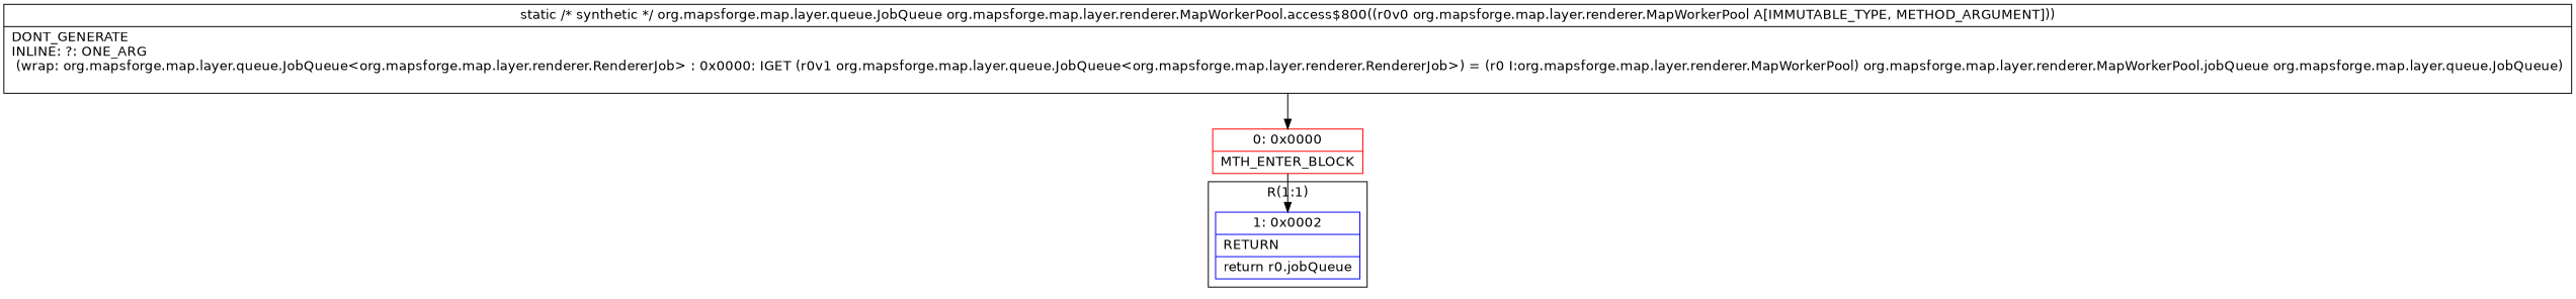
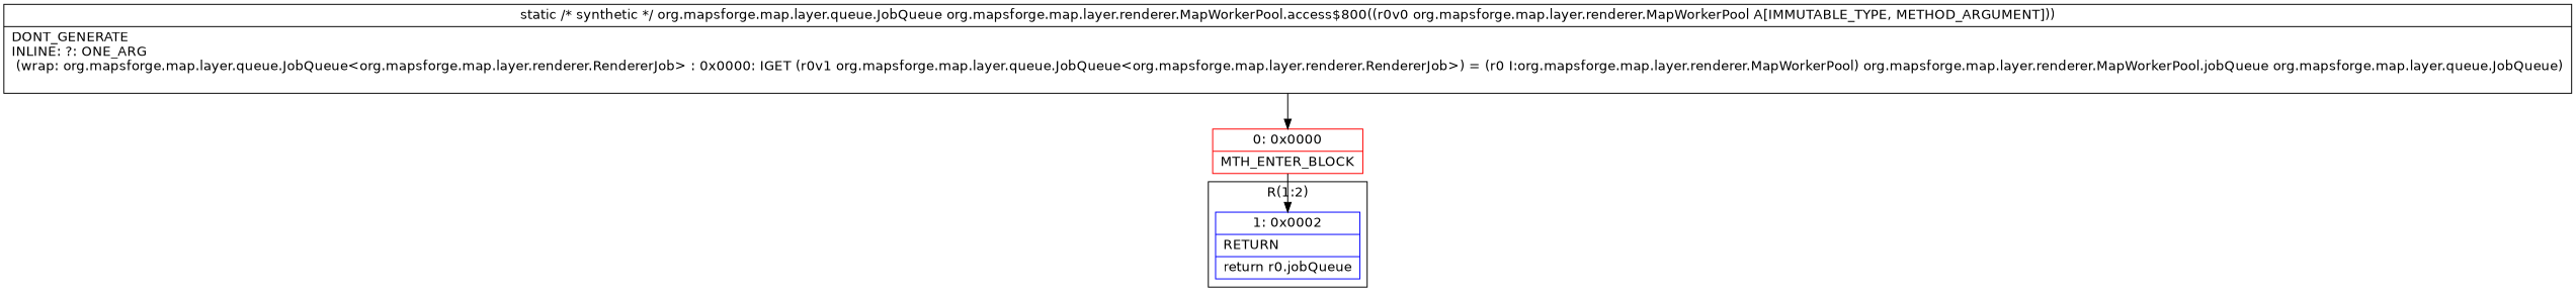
  digraph {
    fontname="DejaVu Sans"
    node [shape=record fontname="DejaVu Sans"]
    edge [fontname="DejaVu Sans"]
    n1 [color=blue label="{1\:\ 0x0002|RETURN\l|return r0.jobQueue\l}"]
    n2 [color=red label="{0\:\ 0x0000|MTH_ENTER_BLOCK\l}"]
    n3 [label="{static \/* synthetic *\/ org.mapsforge.map.layer.queue.JobQueue org.mapsforge.map.layer.renderer.MapWorkerPool.access$800((r0v0 org.mapsforge.map.layer.renderer.MapWorkerPool A[IMMUTABLE_TYPE, METHOD_ARGUMENT]))  | DONT_GENERATE\lINLINE: ?: ONE_ARG  \l  (wrap: org.mapsforge.map.layer.queue.JobQueue\<org.mapsforge.map.layer.renderer.RendererJob\> : 0x0000: IGET  (r0v1 org.mapsforge.map.layer.queue.JobQueue\<org.mapsforge.map.layer.renderer.RendererJob\>) = (r0 I:org.mapsforge.map.layer.renderer.MapWorkerPool) org.mapsforge.map.layer.renderer.MapWorkerPool.jobQueue org.mapsforge.map.layer.queue.JobQueue)\l\l}"]
    subgraph cluster_1 {
-     label="R(1:1)"
+     label="R(1:2)"
      n1
    }
    n2 -> n1
    n3 -> n2
  }
